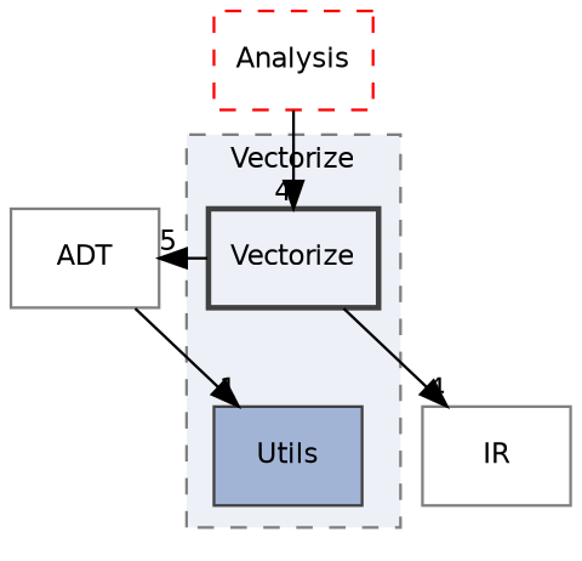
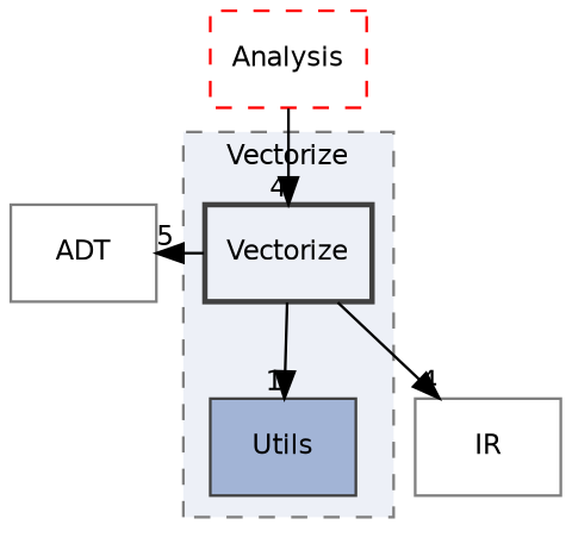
  digraph {
    compound=true
    node [color=grey25 fillcolor="#edf0f7" fontname=Helvetica fontsize=10 shape=box]
    edge [fontname=Helvetica fontsize=10 headlabel=4 labeldistance=1.5 labelfontname=Helvetica labelfontsize=10]
    n1 [fillcolor="#a2b4d6" label=Utils style="filled,"]
    n2 [label=Vectorize style="filled,bold,"]
    n3 [color=grey50 label=ADT]
    n4 [color=grey50 label=IR]
    n5 [color=red label=Analysis style="dashed,"]
    subgraph cluster_1 {
      bgcolor="#edf0f7"
      fontname=Helvetica
      fontsize=10
      label=Vectorize
      pencolor=grey50
      style="filled,dashed,"
      n1
      n2
    }
-   n3 -> n1 [headlabel=1]
+   n2 -> n1 [headlabel=1]
    n2 -> n3 [headlabel=5]
    n2 -> n4
    n5 -> n2
  }
